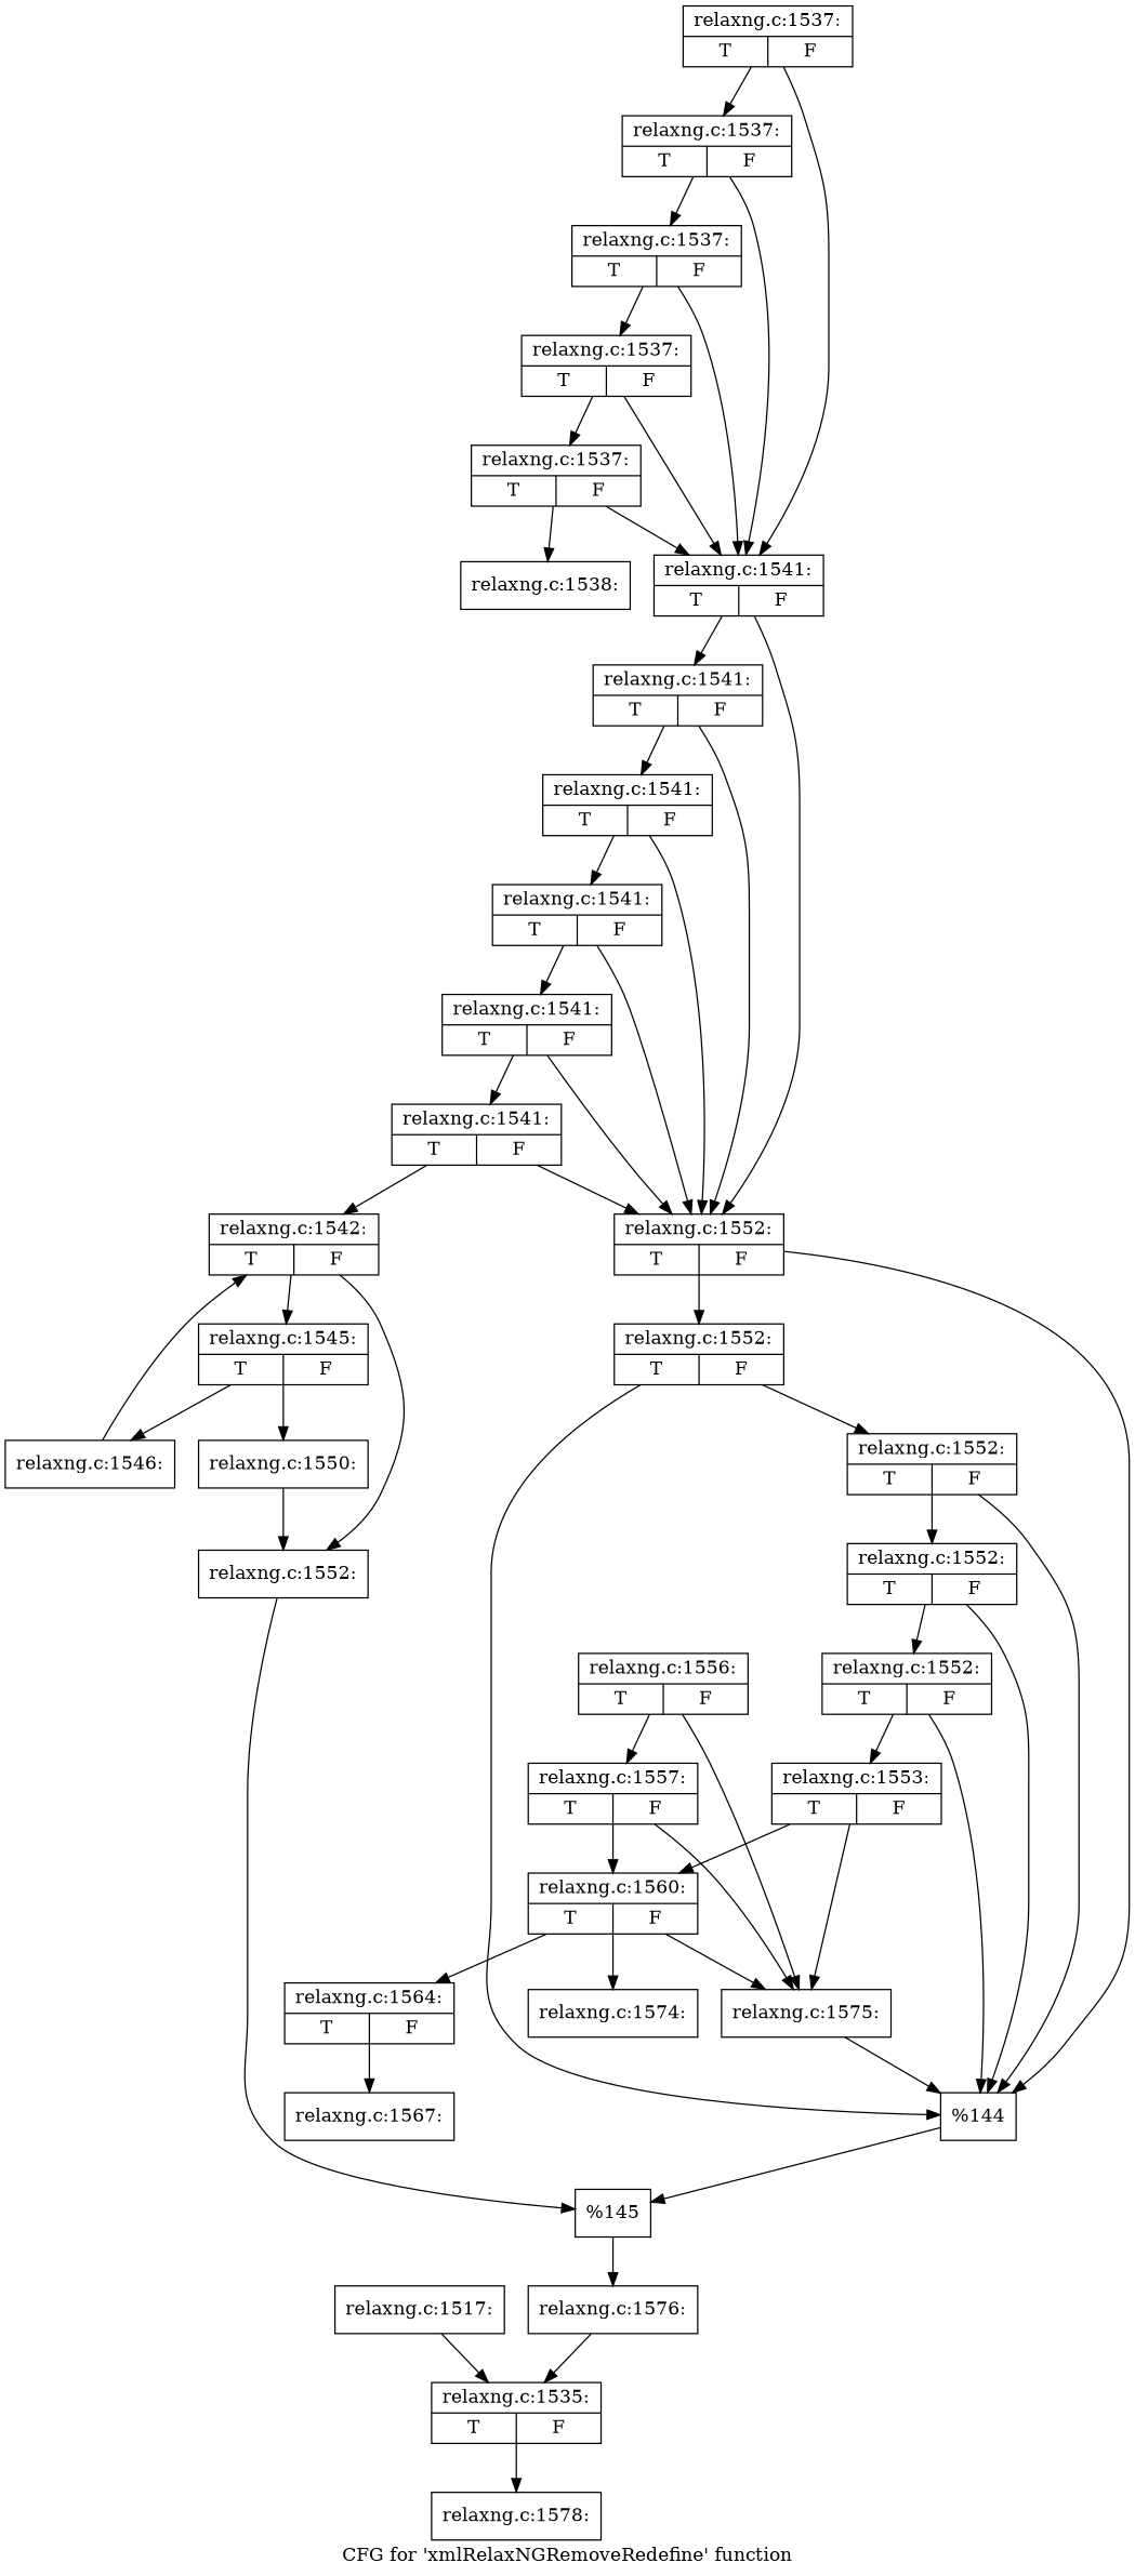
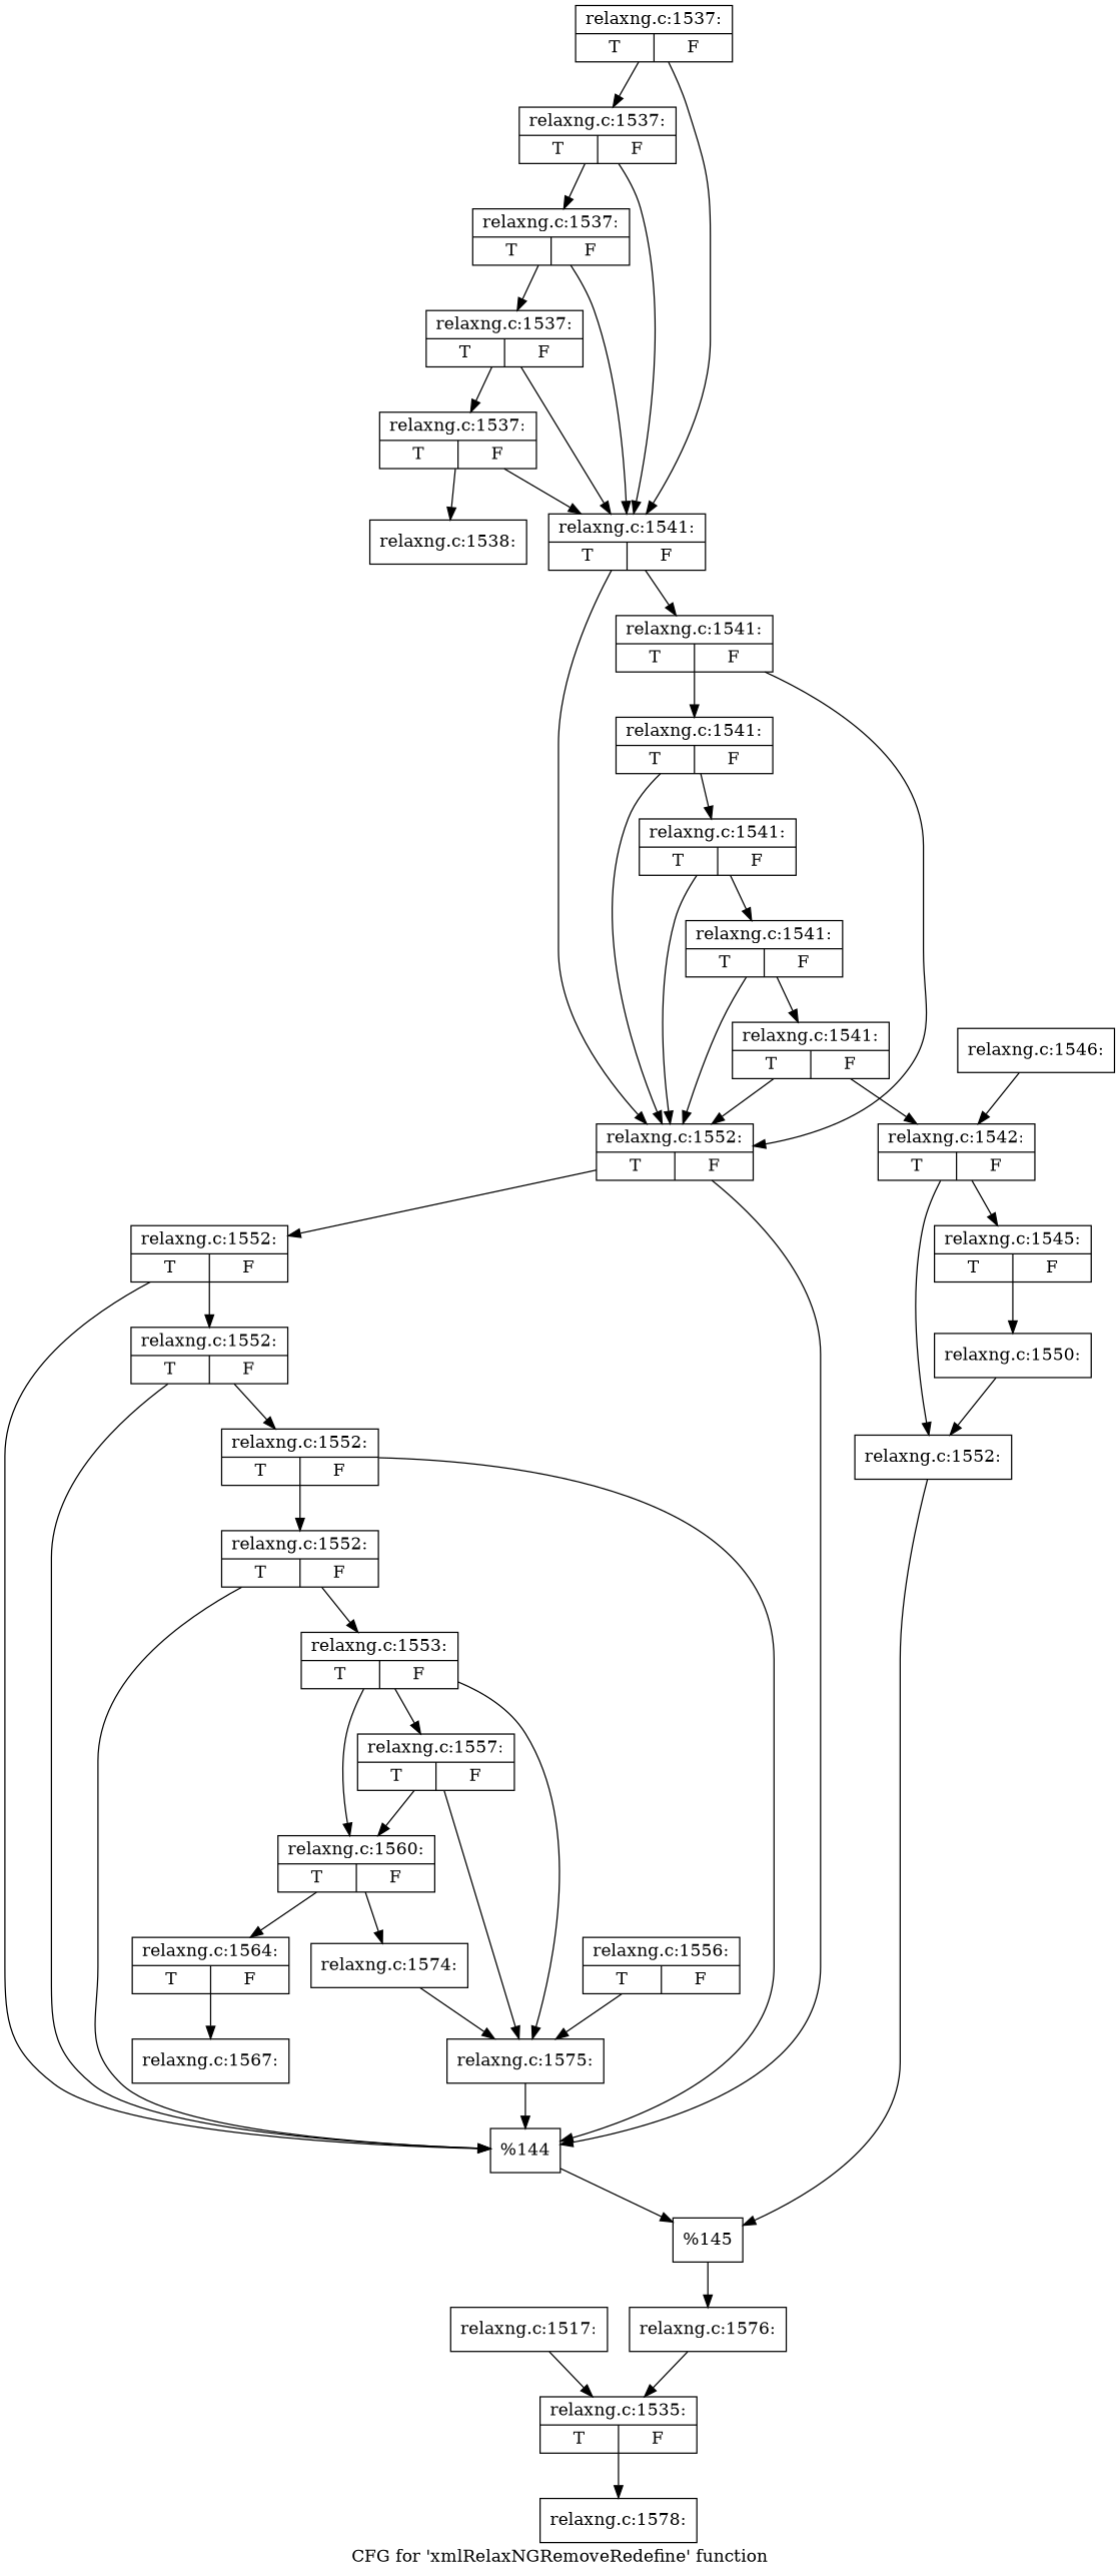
  digraph {
    label="CFG for 'xmlRelaxNGRemoveRedefine' function"
    node [shape=record]
    n1 [label="{relaxng.c:1517:}"]
    n2 [label="{relaxng.c:1535:|{<s0>T|<s1>F}}"]
    n3 [label="{relaxng.c:1578:}"]
    n4 [label="{relaxng.c:1537:|{<s0>T|<s1>F}}"]
    n5 [label="{relaxng.c:1541:|{<s0>T|<s1>F}}"]
    n6 [label="{relaxng.c:1537:|{<s0>T|<s1>F}}"]
    n7 [label="{relaxng.c:1541:|{<s0>T|<s1>F}}"]
    n8 [label="{relaxng.c:1552:|{<s0>T|<s1>F}}"]
    n9 [label="{relaxng.c:1537:|{<s0>T|<s1>F}}"]
    n10 [label="{relaxng.c:1541:|{<s0>T|<s1>F}}"]
    n11 [label="{relaxng.c:1552:|{<s0>T|<s1>F}}"]
    n12 [label="{%144}"]
    n13 [label="{relaxng.c:1537:|{<s0>T|<s1>F}}"]
    n14 [label="{relaxng.c:1537:|{<s0>T|<s1>F}}"]
    n15 [label="{relaxng.c:1538:}"]
    n16 [label="{relaxng.c:1576:}"]
    n17 [label="{relaxng.c:1541:|{<s0>T|<s1>F}}"]
    n18 [label="{relaxng.c:1552:|{<s0>T|<s1>F}}"]
    n19 [label="{%145}"]
    n20 [label="{relaxng.c:1541:|{<s0>T|<s1>F}}"]
    n21 [label="{relaxng.c:1541:|{<s0>T|<s1>F}}"]
    n22 [label="{relaxng.c:1542:|{<s0>T|<s1>F}}"]
    n23 [label="{relaxng.c:1545:|{<s0>T|<s1>F}}"]
    n24 [label="{relaxng.c:1552:}"]
    n25 [label="{relaxng.c:1546:}"]
    n26 [label="{relaxng.c:1550:}"]
    n27 [label="{relaxng.c:1552:|{<s0>T|<s1>F}}"]
    n28 [label="{relaxng.c:1552:|{<s0>T|<s1>F}}"]
    n29 [label="{relaxng.c:1553:|{<s0>T|<s1>F}}"]
    n30 [label="{relaxng.c:1575:}"]
    n31 [label="{relaxng.c:1560:|{<s0>T|<s1>F}}"]
    n32 [label="{relaxng.c:1556:|{<s0>T|<s1>F}}"]
    n33 [label="{relaxng.c:1557:|{<s0>T|<s1>F}}"]
    n34 [label="{relaxng.c:1564:|{<s0>T|<s1>F}}"]
    n35 [label="{relaxng.c:1574:}"]
    n36 [label="{relaxng.c:1567:}"]
    n1 -> n2
    n2 -> n3
    n4 -> n5
    n4 -> n6
    n5 -> n7
    n5 -> n8
    n6 -> n5
    n6 -> n9
    n7 -> n8
    n7 -> n10
    n8 -> n11
    n8 -> n12
    n9 -> n5
    n9 -> n13
    n10 -> n8
    n10 -> n17
    n11 -> n12
    n11 -> n18
    n12 -> n19
    n13 -> n5
    n13 -> n14
    n14 -> n5
    n14 -> n15
    n16 -> n2
    n17 -> n8
    n17 -> n20
    n18 -> n12
    n18 -> n27
    n19 -> n16
    n20 -> n8
    n20 -> n21
    n21 -> n8
    n21 -> n22
    n22 -> n23
    n22 -> n24
-   n23 -> n25
    n23 -> n26
    n24 -> n19
    n25 -> n22
    n26 -> n24
    n27 -> n12
    n27 -> n28
    n28 -> n12
    n28 -> n29
    n29 -> n30
    n29 -> n31
    n30 -> n12
    n31 -> n34
    n31 -> n35
    n32 -> n30
-   n32 -> n33
+   n29 -> n33
    n33 -> n30
    n33 -> n31
    n34 -> n36
-   n31 -> n30
+   n35 -> n30
  }
